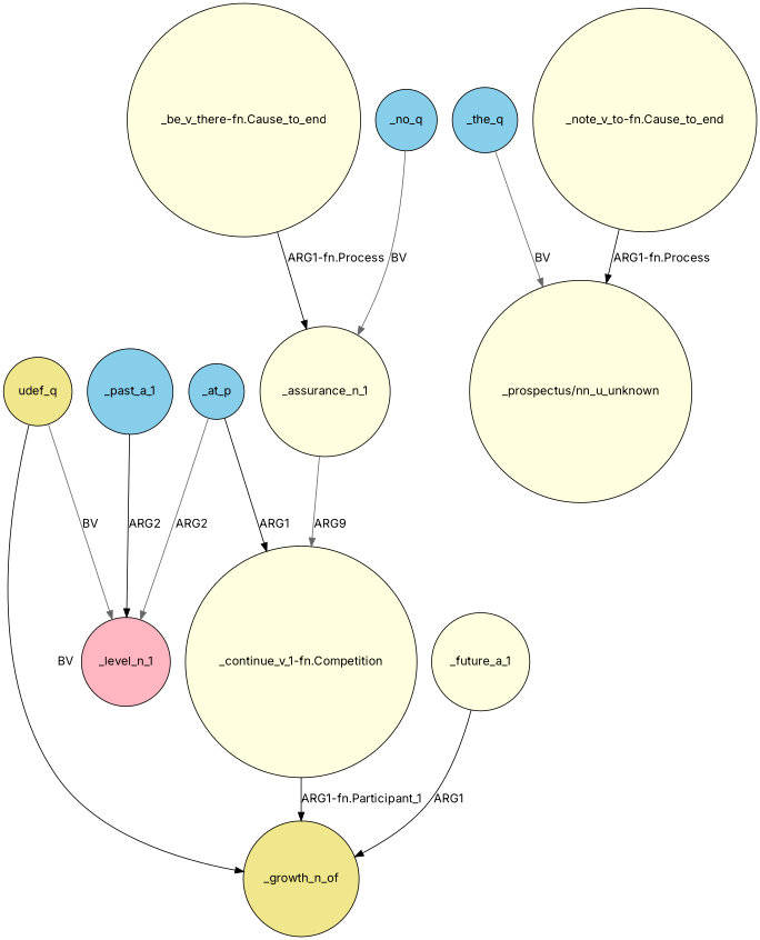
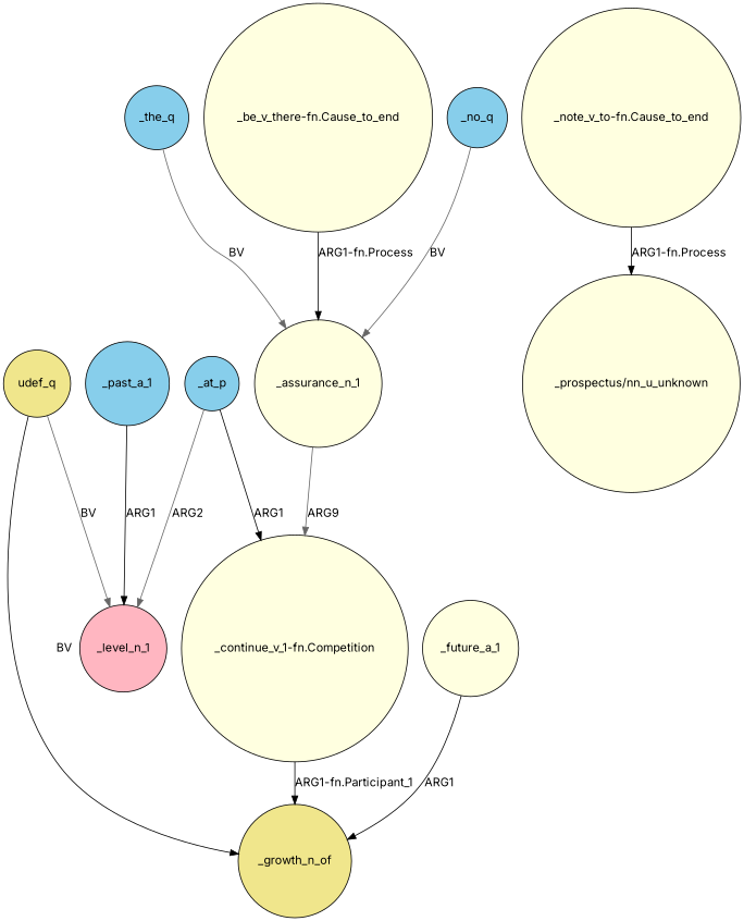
  digraph {
    fontname=Inter
    node [fillcolor=lightyellow fontname=Inter shape=circle style=filled]
    edge [color=black fontname=Inter]
    _assurance_n_1
    "_continue_v_1-fn.Competition"
    _growth_n_of [fillcolor=khaki]
    _the_q [fillcolor=skyblue]
    "_prospectus/nn_u_unknown"
    "_note_v_to-fn.Cause_to_end"
    "_be_v_there-fn.Cause_to_end"
    _at_p [fillcolor=skyblue]
    _level_n_1 [fillcolor=lightpink]
    udef_q [fillcolor=khaki]
    _no_q [fillcolor=skyblue]
    _past_a_1 [fillcolor=skyblue]
    _future_a_1
    _assurance_n_1 -> "_continue_v_1-fn.Competition" [color=gray40 label=ARG9]
    "_continue_v_1-fn.Competition" -> _growth_n_of [label="ARG1-fn.Participant_1"]
-   _the_q -> "_prospectus/nn_u_unknown" [color=gray40 label=BV]
+   _the_q -> _assurance_n_1 [color=gray40 label=BV]
    "_note_v_to-fn.Cause_to_end" -> "_prospectus/nn_u_unknown" [label="ARG1-fn.Process"]
    "_be_v_there-fn.Cause_to_end" -> _assurance_n_1 [label="ARG1-fn.Process"]
    _at_p -> "_continue_v_1-fn.Competition" [label=ARG1]
    _at_p -> _level_n_1 [color=gray40 label=ARG2]
    udef_q -> _growth_n_of [label=BV]
    udef_q -> _level_n_1 [color=gray40 label=BV]
    _no_q -> _assurance_n_1 [color=gray40 label=BV]
-   _past_a_1 -> _level_n_1 [label=ARG2]
+   _past_a_1 -> _level_n_1 [label=ARG1]
    _future_a_1 -> _growth_n_of [label=ARG1]
  }
